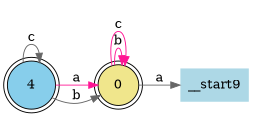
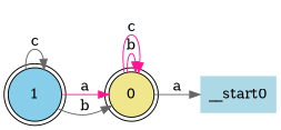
  digraph {
    rankdir=LR
    node [shape=doublecircle style="rounded,filled" color=black]
    edge [color=gray40]
-   __start0 [fillcolor=lightblue shape=none style=filled label=__start9 color=""]
+   __start0 [fillcolor=lightblue shape=none style=filled color=""]
    n2 [fillcolor=khaki label=0]
-   n3 [fillcolor=skyblue label=4]
+   n3 [fillcolor=skyblue label=1]
    n2 -> __start0 [label=a]
    n2 -> n2 [color=deeppink label=b]
    n2 -> n2 [color=deeppink label=c]
    n3 -> n2 [color=deeppink label=a]
    n3 -> n2 [label=b]
    n3 -> n3 [label=c]
  }
